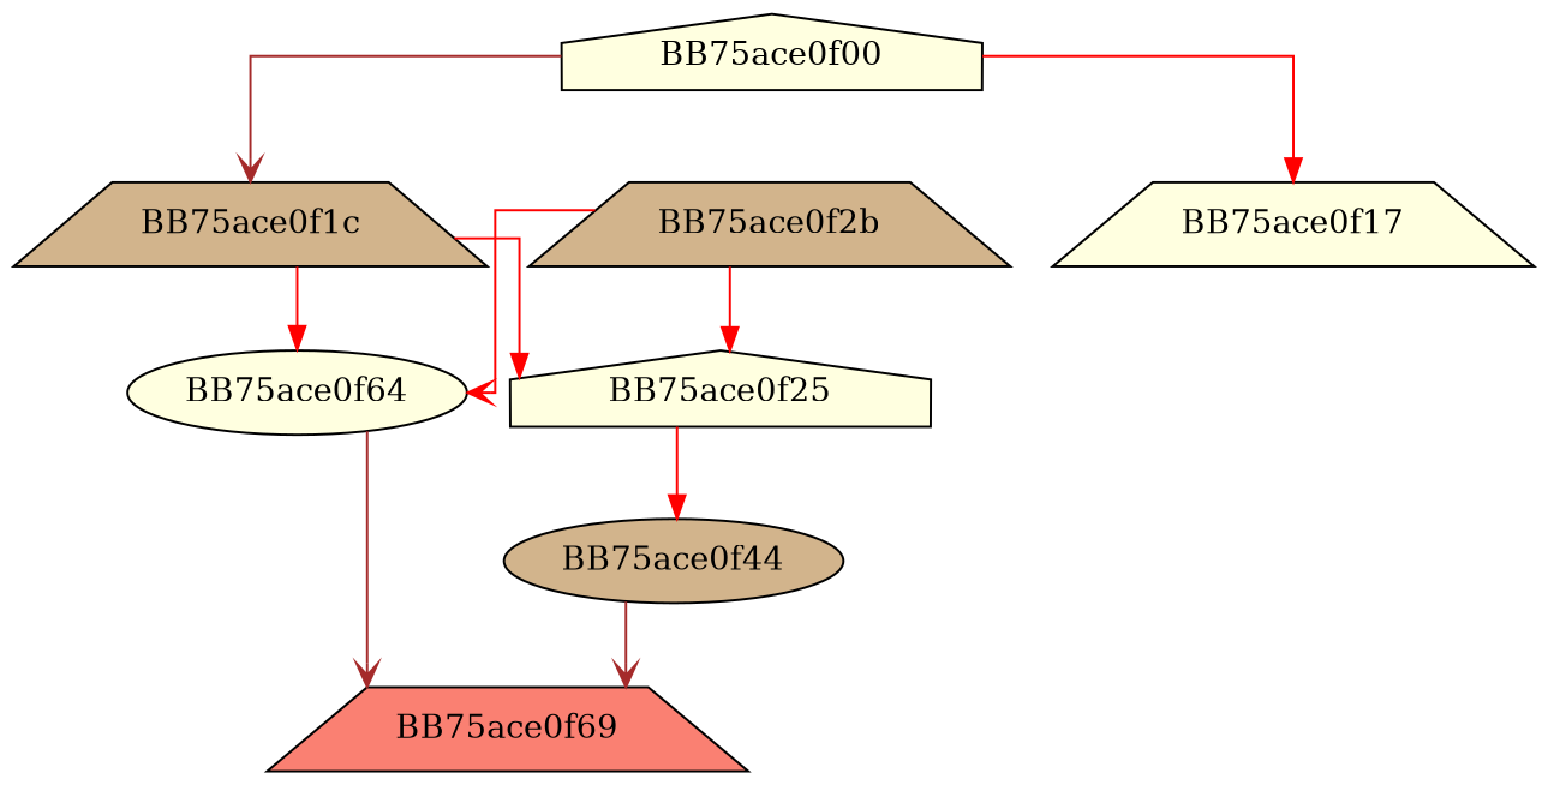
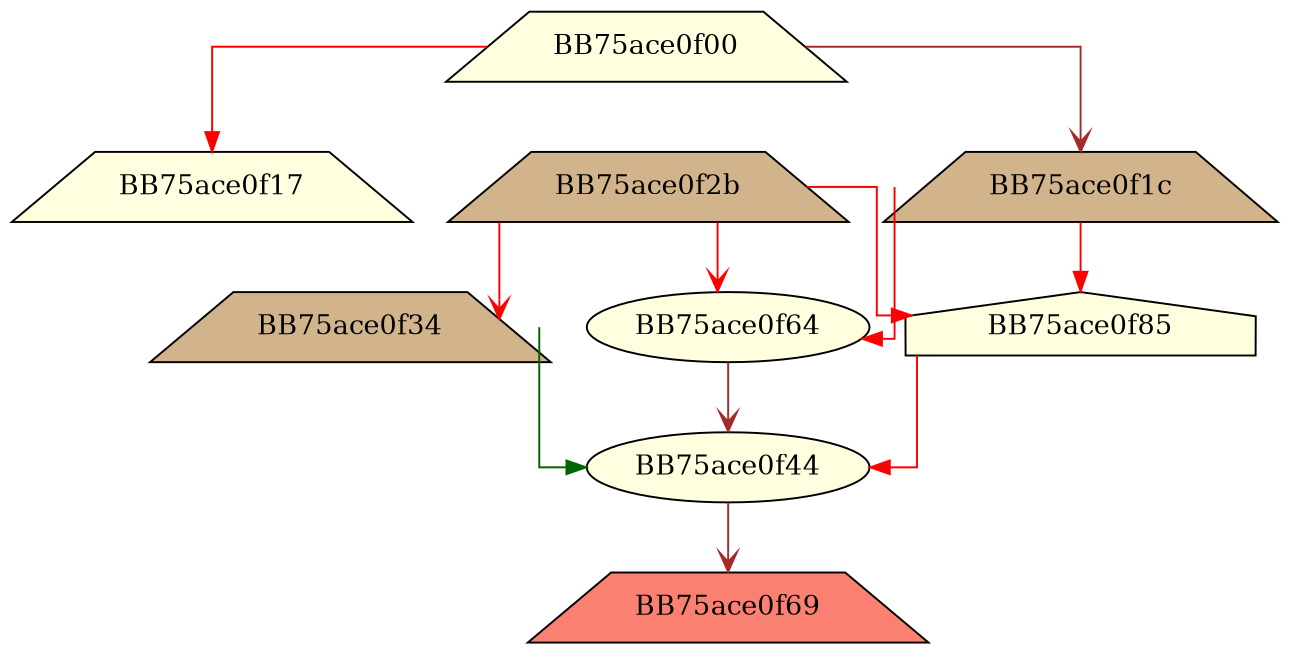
  digraph {
    splines=ortho
    node [fillcolor=lightyellow shape=trapezium style=filled]
    edge [arrowhead=normal color=red]
-   BB75ace0f00 [shape=house]
+   BB75ace0f00
    BB75ace0f1c [fillcolor=tan]
    BB75ace0f17
    BB75ace0f64 [shape=ellipse]
-   BB75ace0f25 [shape=house]
+   BB75ace0f25 [shape=house label=BB75ace0f85]
    BB75ace0f69 [fillcolor=salmon]
-   BB75ace0f44 [fillcolor=tan shape=ellipse]
+   BB75ace0f44 [shape=ellipse]
    BB75ace0f2b [fillcolor=tan]
+   BB75ace0f34 [fillcolor=tan]
    BB75ace0f00 -> BB75ace0f1c [arrowhead=vee color=brown]
    BB75ace0f00 -> BB75ace0f17
    BB75ace0f1c -> BB75ace0f64
    BB75ace0f1c -> BB75ace0f25
-   BB75ace0f64 -> BB75ace0f69 [arrowhead=vee color=brown]
+   BB75ace0f64 -> BB75ace0f44 [arrowhead=vee color=brown]
    BB75ace0f25 -> BB75ace0f44
    BB75ace0f44 -> BB75ace0f69 [arrowhead=vee color=brown]
    BB75ace0f2b -> BB75ace0f64 [arrowhead=vee]
    BB75ace0f2b -> BB75ace0f25
+   BB75ace0f2b -> BB75ace0f34 [arrowhead=vee]
+   BB75ace0f34 -> BB75ace0f44 [color=darkgreen]
  }
